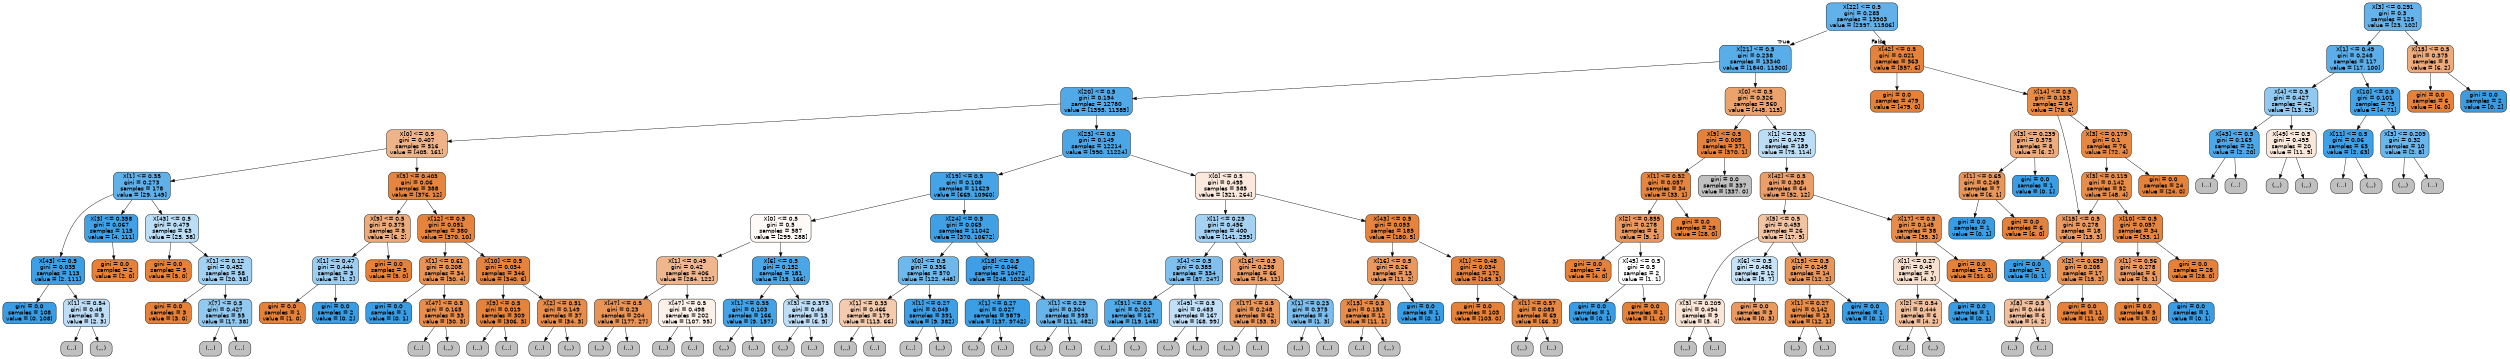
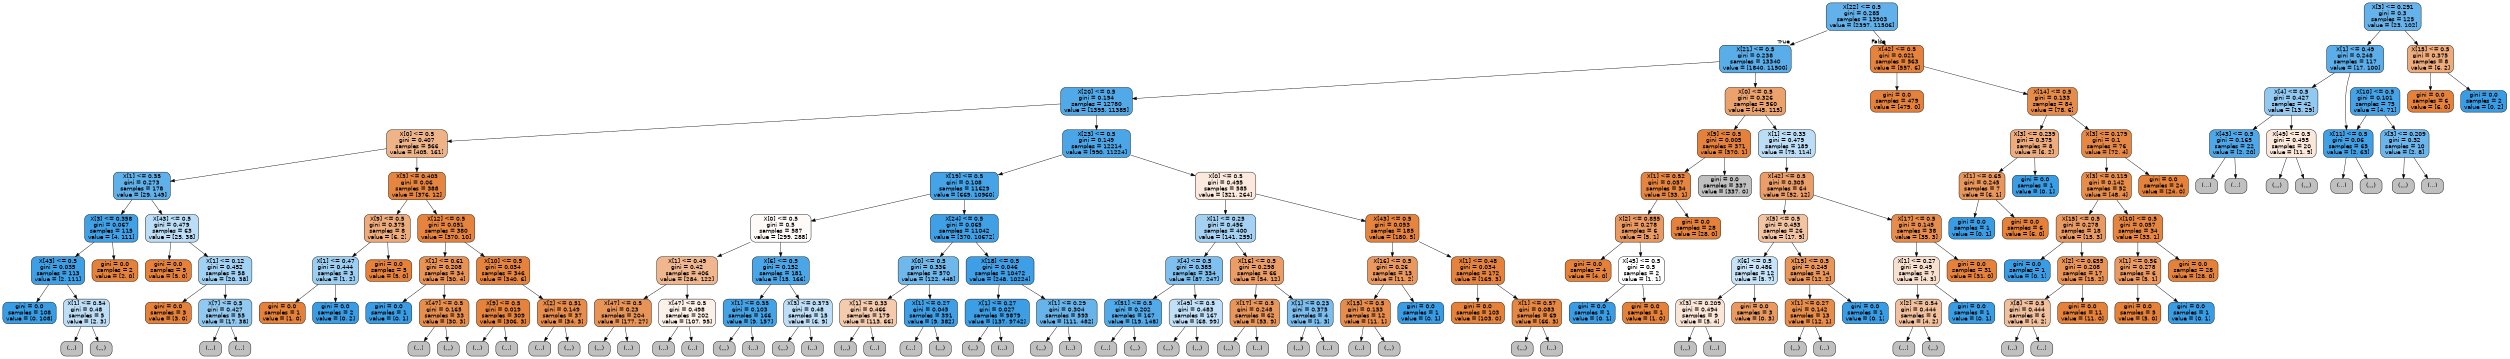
  digraph {
    node [color=black fillcolor="#C0C0C0" fontname=helvetica shape=box style="filled, rounded"]
    edge [fontname=helvetica]
    n1 [fillcolor="#62b1ea" label="X[22] <= 0.5\ngini = 0.285\nsamples = 13903\nvalue = [2397, 11506]"]
    n2 [fillcolor="#59ade9" label="X[21] <= 0.5\ngini = 0.238\nsamples = 13340\nvalue = [1840, 11500]"]
    n3 [fillcolor="#e5823b" label="X[42] <= 0.5\ngini = 0.021\nsamples = 563\nvalue = [557, 6]"]
    n4 [fillcolor="#51a9e8" label="X[20] <= 0.5\ngini = 0.194\nsamples = 12780\nvalue = [1395, 11385]"]
    n5 [fillcolor="#eca26c" label="X[0] <= 0.5\ngini = 0.326\nsamples = 560\nvalue = [445, 115]"]
    n6 [fillcolor="#e58139" label="gini = 0.0\nsamples = 479\nvalue = [479, 0]"]
    n7 [fillcolor="#e78b48" label="X[14] <= 0.5\ngini = 0.133\nsamples = 84\nvalue = [78, 6]"]
    n8 [fillcolor="#4aa6e7" label="X[23] <= 0.5\ngini = 0.149\nsamples = 12214\nvalue = [990, 11224]"]
-   n9 [fillcolor="#efb388" label="X[0] <= 0.5\ngini = 0.407\nsamples = 516\nvalue = [405, 161]"]
+   n9 [fillcolor="#efb388" label="X[0] <= 0.5\ngini = 0.407\nsamples = 566\nvalue = [405, 161]"]
    n10 [fillcolor="#bbddf6" label="X[1] <= 0.33\ngini = 0.479\nsamples = 189\nvalue = [75, 114]"]
    n11 [fillcolor="#e5813a" label="X[9] <= 0.5\ngini = 0.005\nsamples = 371\nvalue = [370, 1]"]
    n12 [fillcolor="#45a3e7" label="X[19] <= 0.5\ngini = 0.108\nsamples = 11629\nvalue = [669, 10960]"]
    n13 [fillcolor="#fae9dc" label="X[0] <= 0.5\ngini = 0.495\nsamples = 585\nvalue = [321, 264]"]
    n14 [fillcolor="#60b0ea" label="X[1] <= 0.35\ngini = 0.273\nsamples = 178\nvalue = [29, 149]"]
    n15 [fillcolor="#e6853f" label="X[3] <= 0.403\ngini = 0.06\nsamples = 388\nvalue = [376, 12]"]
    n16 [fillcolor="#40a0e6" label="X[24] <= 0.5\ngini = 0.065\nsamples = 11042\nvalue = [370, 10672]"]
    n17 [fillcolor="#fefaf8" label="X[0] <= 0.5\ngini = 0.5\nsamples = 587\nvalue = [299, 288]"]
    n18 [fillcolor="#e6843e" label="X[43] <= 0.5\ngini = 0.053\nsamples = 185\nvalue = [180, 5]"]
    n19 [fillcolor="#a5d2f3" label="X[1] <= 0.25\ngini = 0.456\nsamples = 400\nvalue = [141, 259]"]
    n20 [fillcolor="#3e9fe6" label="X[18] <= 0.5\ngini = 0.046\nsamples = 10472\nvalue = [248, 10224]"]
    n21 [fillcolor="#6fb8ec" label="X[0] <= 0.5\ngini = 0.336\nsamples = 570\nvalue = [122, 448]"]
    n22 [fillcolor="#4ba6e7" label="X[6] <= 0.5\ngini = 0.152\nsamples = 181\nvalue = [15, 166]"]
    n23 [fillcolor="#f0b78e" label="X[1] <= 0.49\ngini = 0.42\nsamples = 406\nvalue = [284, 122]"]
    n24 [fillcolor="#3c9ee5" label="X[1] <= 0.27\ngini = 0.027\nsamples = 9879\nvalue = [137, 9742]"]
    n25 [fillcolor="#67b4eb" label="X[1] <= 0.29\ngini = 0.304\nsamples = 593\nvalue = [111, 482]"]
    n26 [fillcolor="#f4cbad" label="X[1] <= 0.33\ngini = 0.466\nsamples = 179\nvalue = [113, 66]"]
    n27 [fillcolor="#3e9fe6" label="X[1] <= 0.27\ngini = 0.045\nsamples = 391\nvalue = [9, 382]"]
    n28 [label="(...)"]
    n29 [label="(...)"]
    n30 [label="(...)"]
    n31 [label="(...)"]
    n32 [label="(...)"]
    n33 [label="(...)"]
    n34 [label="(...)"]
    n35 [label="(...)"]
    n36 [fillcolor="#44a3e6" label="X[1] <= 0.35\ngini = 0.103\nsamples = 166\nvalue = [9, 157]"]
    n37 [fillcolor="#bddef6" label="X[3] <= 0.373\ngini = 0.48\nsamples = 15\nvalue = [6, 9]"]
    n38 [fillcolor="#e99457" label="X[47] <= 0.5\ngini = 0.23\nsamples = 204\nvalue = [177, 27]"]
    n39 [fillcolor="#fcf1e9" label="X[47] <= 0.5\ngini = 0.498\nsamples = 202\nvalue = [107, 95]"]
    n40 [label="(...)"]
    n41 [label="(...)"]
    n42 [label="(...)"]
    n43 [label="(...)"]
    n44 [label="(...)"]
    n45 [label="(...)"]
    n46 [label="(...)"]
    n47 [label="(...)"]
    n48 [fillcolor="#e5833d" label="X[1] <= 0.48\ngini = 0.034\nsamples = 172\nvalue = [169, 3]"]
    n49 [fillcolor="#ea985d" label="X[16] <= 0.5\ngini = 0.26\nsamples = 13\nvalue = [11, 2]"]
    n50 [fillcolor="#eb9d65" label="X[16] <= 0.5\ngini = 0.298\nsamples = 66\nvalue = [54, 12]"]
    n51 [fillcolor="#7fc0ee" label="X[4] <= 0.5\ngini = 0.385\nsamples = 334\nvalue = [87, 247]"]
    n52 [fillcolor="#e58139" label="gini = 0.0\nsamples = 103\nvalue = [103, 0]"]
    n53 [fillcolor="#e68742" label="X[1] <= 0.57\ngini = 0.083\nsamples = 69\nvalue = [66, 3]"]
    n54 [fillcolor="#e78c4b" label="X[15] <= 0.5\ngini = 0.153\nsamples = 12\nvalue = [11, 1]"]
    n55 [fillcolor="#399de5" label="gini = 0.0\nsamples = 1\nvalue = [0, 1]"]
    n56 [label="(...)"]
    n57 [label="(...)"]
    n58 [label="(...)"]
    n59 [label="(...)"]
    n60 [fillcolor="#e9965b" label="X[17] <= 0.5\ngini = 0.248\nsamples = 62\nvalue = [53, 9]"]
    n61 [fillcolor="#7bbeee" label="X[1] <= 0.23\ngini = 0.375\nsamples = 4\nvalue = [1, 3]"]
    n62 [fillcolor="#52aae8" label="X[51] <= 0.5\ngini = 0.202\nsamples = 167\nvalue = [19, 148]"]
    n63 [fillcolor="#c1e0f7" label="X[49] <= 0.5\ngini = 0.483\nsamples = 167\nvalue = [68, 99]"]
    n64 [label="(...)"]
    n65 [label="(...)"]
    n66 [label="(...)"]
    n67 [label="(...)"]
    n68 [label="(...)"]
    n69 [label="(...)"]
    n70 [label="(...)"]
    n71 [label="(...)"]
    n72 [fillcolor="#bbddf6" label="X[43] <= 0.5\ngini = 0.479\nsamples = 63\nvalue = [25, 38]"]
    n73 [fillcolor="#40a1e6" label="X[3] <= 0.358\ngini = 0.067\nsamples = 115\nvalue = [4, 111]"]
    n74 [fillcolor="#e6843e" label="X[12] <= 0.5\ngini = 0.051\nsamples = 380\nvalue = [370, 10]"]
    n75 [fillcolor="#eeab7b" label="X[9] <= 0.5\ngini = 0.375\nsamples = 8\nvalue = [6, 2]"]
    n76 [fillcolor="#a1d1f3" label="X[1] <= 0.12\ngini = 0.452\nsamples = 58\nvalue = [20, 38]"]
    n77 [fillcolor="#e58139" label="gini = 0.0\nsamples = 5\nvalue = [5, 0]"]
    n78 [fillcolor="#3d9fe5" label="X[43] <= 0.5\ngini = 0.035\nsamples = 113\nvalue = [2, 111]"]
    n79 [fillcolor="#e58139" label="gini = 0.0\nsamples = 2\nvalue = [2, 0]"]
    n80 [fillcolor="#e58139" label="gini = 0.0\nsamples = 3\nvalue = [3, 0]"]
    n81 [fillcolor="#92c9f1" label="X[7] <= 0.5\ngini = 0.427\nsamples = 55\nvalue = [17, 38]"]
    n82 [label="(...)"]
    n83 [label="(...)"]
    n84 [fillcolor="#399de5" label="gini = 0.0\nsamples = 108\nvalue = [0, 108]"]
    n85 [fillcolor="#bddef6" label="X[1] <= 0.54\ngini = 0.48\nsamples = 5\nvalue = [2, 3]"]
    n86 [label="(...)"]
    n87 [label="(...)"]
    n88 [fillcolor="#e5833c" label="X[10] <= 0.5\ngini = 0.034\nsamples = 346\nvalue = [340, 6]"]
    n89 [fillcolor="#e89253" label="X[1] <= 0.61\ngini = 0.208\nsamples = 34\nvalue = [30, 4]"]
    n90 [fillcolor="#e58139" label="gini = 0.0\nsamples = 5\nvalue = [5, 0]"]
    n91 [fillcolor="#9ccef2" label="X[1] <= 0.47\ngini = 0.444\nsamples = 3\nvalue = [1, 2]"]
    n92 [fillcolor="#e5823b" label="X[9] <= 0.5\ngini = 0.019\nsamples = 309\nvalue = [306, 3]"]
    n93 [fillcolor="#e78c4a" label="X[2] <= 0.51\ngini = 0.149\nsamples = 37\nvalue = [34, 3]"]
    n94 [fillcolor="#399de5" label="gini = 0.0\nsamples = 1\nvalue = [0, 1]"]
    n95 [fillcolor="#e88e4d" label="X[47] <= 0.5\ngini = 0.165\nsamples = 33\nvalue = [30, 3]"]
    n96 [label="(...)"]
    n97 [label="(...)"]
    n98 [label="(...)"]
    n99 [label="(...)"]
    n100 [label="(...)"]
    n101 [label="(...)"]
    n102 [fillcolor="#e58139" label="gini = 0.0\nsamples = 1\nvalue = [1, 0]"]
    n103 [fillcolor="#399de5" label="gini = 0.0\nsamples = 2\nvalue = [0, 2]"]
    n104 [fillcolor="#eb9e67" label="X[42] <= 0.5\ngini = 0.305\nsamples = 64\nvalue = [52, 12]"]
    n105 [label="gini = 0.0\nsamples = 337\nvalue = [337, 0]"]
    n106 [fillcolor="#e6853f" label="X[1] <= 0.52\ngini = 0.057\nsamples = 34\nvalue = [33, 1]"]
    n107 [fillcolor="#e78c4a" label="X[17] <= 0.5\ngini = 0.145\nsamples = 38\nvalue = [35, 3]"]
    n108 [fillcolor="#f3c4a2" label="X[5] <= 0.5\ngini = 0.453\nsamples = 26\nvalue = [17, 9]"]
    n109 [fillcolor="#66b3eb" label="X[3] <= 0.291\ngini = 0.3\nsamples = 125\nvalue = [23, 102]"]
    n110 [fillcolor="#5baee9" label="X[1] <= 0.49\ngini = 0.248\nsamples = 117\nvalue = [17, 100]"]
    n111 [fillcolor="#eeab7b" label="X[15] <= 0.5\ngini = 0.375\nsamples = 8\nvalue = [6, 2]"]
    n112 [fillcolor="#e58139" label="gini = 0.0\nsamples = 31\nvalue = [31, 0]"]
    n113 [fillcolor="#f8e0ce" label="X[1] <= 0.27\ngini = 0.49\nsamples = 7\nvalue = [4, 3]"]
    n114 [fillcolor="#e9965a" label="X[15] <= 0.5\ngini = 0.245\nsamples = 14\nvalue = [12, 2]"]
    n115 [fillcolor="#c6e3f8" label="X[6] <= 0.5\ngini = 0.486\nsamples = 12\nvalue = [5, 7]"]
    n116 [fillcolor="#f2c09c" label="X[2] <= 0.54\ngini = 0.444\nsamples = 6\nvalue = [4, 2]"]
    n117 [fillcolor="#399de5" label="gini = 0.0\nsamples = 1\nvalue = [0, 1]"]
    n118 [label="(...)"]
    n119 [label="(...)"]
    n120 [fillcolor="#e78c49" label="X[1] <= 0.27\ngini = 0.142\nsamples = 13\nvalue = [12, 1]"]
    n121 [fillcolor="#399de5" label="gini = 0.0\nsamples = 1\nvalue = [0, 1]"]
    n122 [fillcolor="#fae6d7" label="X[3] <= 0.209\ngini = 0.494\nsamples = 9\nvalue = [5, 4]"]
    n123 [fillcolor="#ea9a61" label="gini = 0.0\nsamples = 3\nvalue = [0, 3]"]
    n124 [label="(...)"]
    n125 [label="(...)"]
    n126 [label="(...)"]
    n127 [label="(...)"]
    n128 [fillcolor="#92c9f1" label="X[4] <= 0.5\ngini = 0.427\nsamples = 42\nvalue = [13, 29]"]
    n129 [fillcolor="#44a3e6" label="X[10] <= 0.5\ngini = 0.101\nsamples = 75\nvalue = [4, 71]"]
    n130 [fillcolor="#e58139" label="gini = 0.0\nsamples = 6\nvalue = [6, 0]"]
    n131 [fillcolor="#399de5" label="gini = 0.0\nsamples = 2\nvalue = [0, 2]"]
    n132 [fillcolor="#4da7e8" label="X[43] <= 0.5\ngini = 0.165\nsamples = 22\nvalue = [2, 20]"]
    n133 [fillcolor="#fae8db" label="X[49] <= 0.5\ngini = 0.495\nsamples = 20\nvalue = [11, 9]"]
    n134 [fillcolor="#3fa0e6" label="X[11] <= 0.5\ngini = 0.06\nsamples = 65\nvalue = [2, 63]"]
    n135 [fillcolor="#6ab6ec" label="X[3] <= 0.209\ngini = 0.32\nsamples = 10\nvalue = [2, 8]"]
    n136 [label="(...)"]
    n137 [label="(...)"]
    n138 [label="(...)"]
    n139 [label="(...)"]
    n140 [label="(...)"]
    n141 [label="(...)"]
    n142 [label="(...)"]
    n143 [label="(...)"]
    n144 [fillcolor="#e58139" label="gini = 0.0\nsamples = 28\nvalue = [28, 0]"]
    n145 [fillcolor="#ea9a61" label="X[2] <= 0.855\ngini = 0.278\nsamples = 6\nvalue = [5, 1]"]
    n146 [fillcolor="#e58139" label="gini = 0.0\nsamples = 4\nvalue = [4, 0]"]
    n147 [fillcolor="#ffffff" label="X[45] <= 0.5\ngini = 0.5\nsamples = 2\nvalue = [1, 1]"]
    n148 [fillcolor="#399de5" label="gini = 0.0\nsamples = 1\nvalue = [0, 1]"]
    n149 [fillcolor="#e58139" label="gini = 0.0\nsamples = 1\nvalue = [1, 0]"]
    n150 [fillcolor="#e68844" label="X[3] <= 0.179\ngini = 0.1\nsamples = 76\nvalue = [72, 4]"]
    n151 [fillcolor="#eeab7b" label="X[3] <= 0.239\ngini = 0.375\nsamples = 8\nvalue = [6, 2]"]
    n152 [fillcolor="#e78c49" label="X[3] <= 0.119\ngini = 0.142\nsamples = 52\nvalue = [48, 4]"]
    n153 [fillcolor="#e58139" label="gini = 0.0\nsamples = 24\nvalue = [24, 0]"]
    n154 [fillcolor="#e9965a" label="X[1] <= 0.65\ngini = 0.245\nsamples = 7\nvalue = [6, 1]"]
    n155 [fillcolor="#399de5" label="gini = 0.0\nsamples = 1\nvalue = [0, 1]"]
    n156 [fillcolor="#e6853f" label="X[10] <= 0.5\ngini = 0.057\nsamples = 34\nvalue = [33, 1]"]
    n157 [fillcolor="#ea9a61" label="X[15] <= 0.5\ngini = 0.278\nsamples = 18\nvalue = [15, 3]"]
    n158 [fillcolor="#e58139" label="gini = 0.0\nsamples = 28\nvalue = [28, 0]"]
    n159 [fillcolor="#ea9a61" label="X[1] <= 0.56\ngini = 0.278\nsamples = 6\nvalue = [5, 1]"]
    n160 [fillcolor="#e89253" label="X[2] <= 0.655\ngini = 0.208\nsamples = 17\nvalue = [15, 2]"]
    n161 [fillcolor="#399de5" label="gini = 0.0\nsamples = 1\nvalue = [0, 1]"]
    n162 [fillcolor="#e58139" label="gini = 0.0\nsamples = 5\nvalue = [5, 0]"]
    n163 [fillcolor="#399de5" label="gini = 0.0\nsamples = 1\nvalue = [0, 1]"]
    n164 [fillcolor="#f2c09c" label="X[8] <= 0.5\ngini = 0.444\nsamples = 6\nvalue = [4, 2]"]
    n165 [fillcolor="#e58139" label="gini = 0.0\nsamples = 11\nvalue = [11, 0]"]
    n166 [label="(...)"]
    n167 [label="(...)"]
    n168 [fillcolor="#e58139" label="gini = 0.0\nsamples = 6\nvalue = [6, 0]"]
    n169 [fillcolor="#399de5" label="gini = 0.0\nsamples = 1\nvalue = [0, 1]"]
    n1 -> n2 [headlabel=True labelangle=45 labeldistance=2.5]
    n1 -> n3 [headlabel=False labelangle=-45 labeldistance=2.5]
    n2 -> n4
    n2 -> n5
    n3 -> n6
    n3 -> n7
    n4 -> n8
    n4 -> n9
    n5 -> n10
    n5 -> n11
    n7 -> n150
-   n7 -> n157
+   n7 -> n151
    n8 -> n12
    n8 -> n13
    n9 -> n14
    n9 -> n15
    n10 -> n104
    n11 -> n105
    n11 -> n106
    n12 -> n16
    n12 -> n17
    n13 -> n18
    n13 -> n19
    n14 -> n72
    n14 -> n73
    n15 -> n74
    n15 -> n75
    n16 -> n20
    n16 -> n21
    n17 -> n22
    n17 -> n23
    n18 -> n48
    n18 -> n49
    n19 -> n50
    n19 -> n51
    n20 -> n24
    n20 -> n25
    n21 -> n26
    n21 -> n27
    n22 -> n36
    n22 -> n37
    n23 -> n38
    n23 -> n39
    n24 -> n28
    n24 -> n29
    n25 -> n30
    n25 -> n31
    n26 -> n32
    n26 -> n33
    n27 -> n34
    n27 -> n35
    n36 -> n40
    n36 -> n41
    n37 -> n42
    n37 -> n43
    n38 -> n44
    n38 -> n45
    n39 -> n46
    n39 -> n47
    n48 -> n52
    n48 -> n53
    n49 -> n54
    n49 -> n55
    n50 -> n60
    n50 -> n61
    n51 -> n62
    n51 -> n63
    n53 -> n56
    n53 -> n57
    n54 -> n58
    n54 -> n59
    n60 -> n64
    n60 -> n65
    n61 -> n66
    n61 -> n67
    n62 -> n68
    n62 -> n69
    n63 -> n70
    n63 -> n71
    n72 -> n76
    n72 -> n77
-   n14 -> n78
+   n73 -> n78
    n73 -> n79
    n74 -> n88
    n74 -> n89
    n75 -> n90
    n75 -> n91
    n76 -> n80
    n76 -> n81
    n78 -> n84
    n78 -> n85
    n81 -> n82
    n81 -> n83
    n85 -> n86
    n85 -> n87
-   n88 -> n92
    n88 -> n93
    n89 -> n94
    n89 -> n95
    n91 -> n102
    n91 -> n103
    n92 -> n96
    n92 -> n97
    n93 -> n98
    n93 -> n99
    n95 -> n100
    n95 -> n101
    n104 -> n107
    n104 -> n108
    n106 -> n144
    n106 -> n145
    n107 -> n112
    n107 -> n113
    n108 -> n114
    n108 -> n115
    n109 -> n110
    n109 -> n111
    n110 -> n128
-   n110 -> n129
+   n110 -> n134
    n111 -> n130
    n111 -> n131
    n113 -> n116
    n113 -> n117
    n114 -> n120
    n114 -> n121
-   n108 -> n122
+   n115 -> n122
    n115 -> n123
    n116 -> n118
    n116 -> n119
    n120 -> n124
    n120 -> n125
    n122 -> n126
    n122 -> n127
    n128 -> n132
    n128 -> n133
    n129 -> n134
    n129 -> n135
    n132 -> n136
    n132 -> n137
    n133 -> n138
    n133 -> n139
    n134 -> n140
    n134 -> n141
    n135 -> n142
    n135 -> n143
    n145 -> n146
    n145 -> n147
    n147 -> n148
    n147 -> n149
    n150 -> n152
    n150 -> n153
    n151 -> n154
    n151 -> n155
    n152 -> n156
    n152 -> n157
    n154 -> n168
    n154 -> n169
    n156 -> n158
    n156 -> n159
    n157 -> n160
    n157 -> n161
    n159 -> n162
    n159 -> n163
    n160 -> n164
    n160 -> n165
    n164 -> n166
    n164 -> n167
  }
